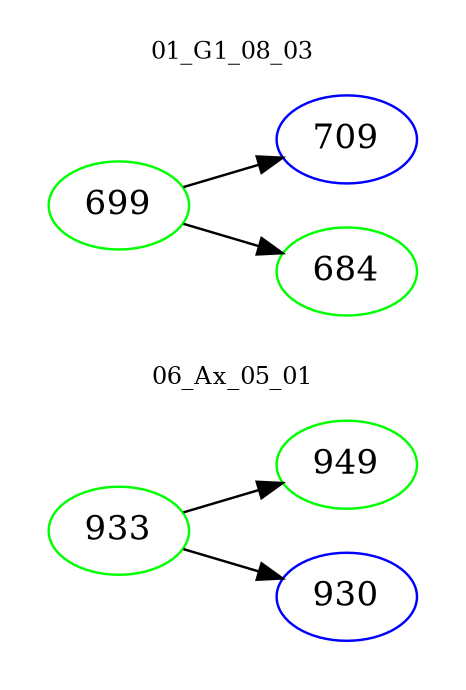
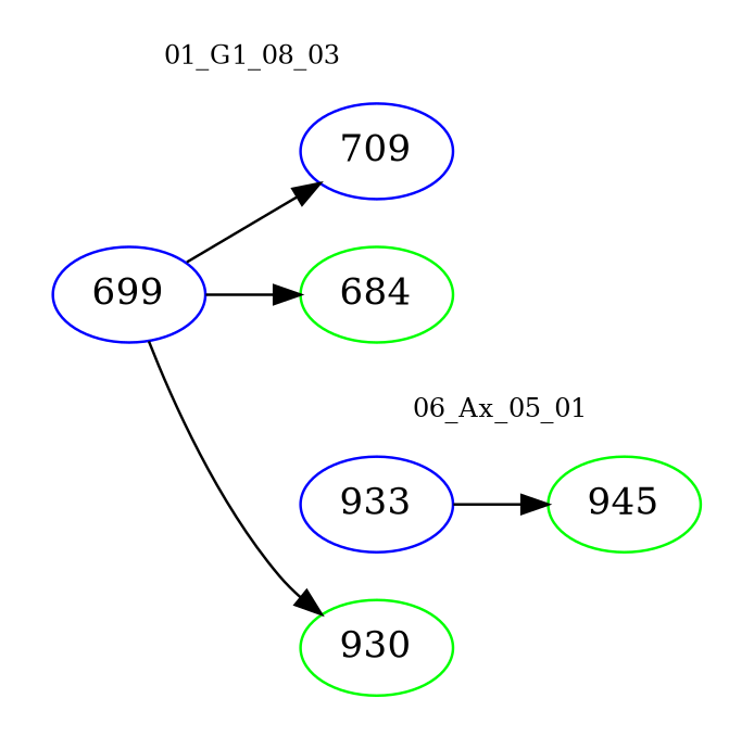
  digraph {
    rankdir=LR
    node [color=blue]
    edge [color=black]
-   n1 [color=green label=933]
-   n2 [label=930]
-   n3 [color=green label=949]
-   n4 [color=green label=699]
+   n1 [label=933]
+   n2 [color=green label=930]
+   n3 [color=green label=945]
+   n4 [label=699]
    n5 [color=green label=684]
    n6 [label=709]
    subgraph cluster_1 {
      color=white
      fontsize=10
      label="06_Ax_05_01"
      n1
      n2
      n3
    }
    subgraph cluster_2 {
      color=white
      fontsize=10
      label="01_G1_08_03"
      n4
      n5
      n6
    }
-   n1 -> n2
+   n4 -> n2
    n1 -> n3
    n4 -> n5
    n4 -> n6
  }
